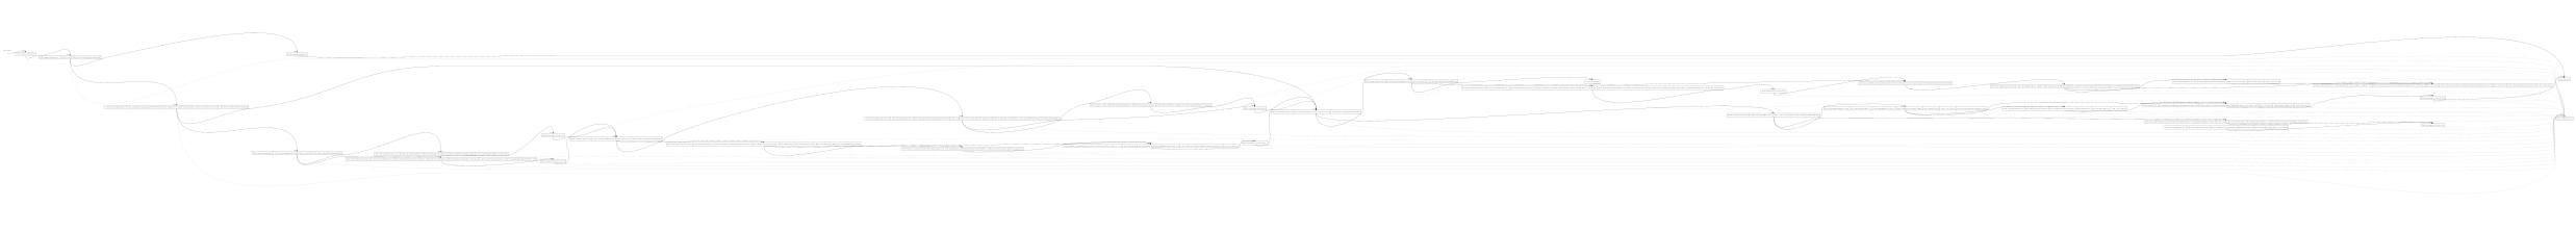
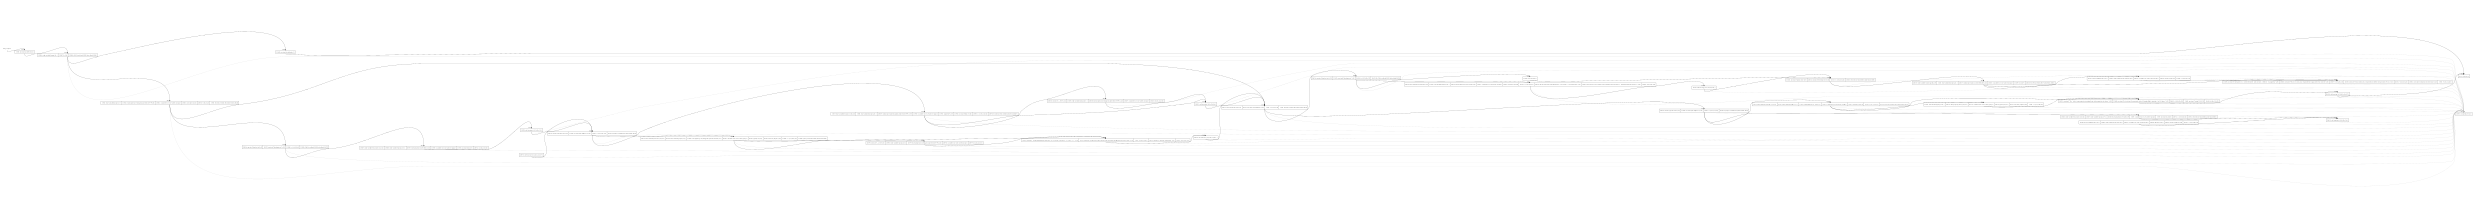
  digraph {
    fontname="IBM Plex Sans"
    rankdir=LR
    node [fontname="IBM Plex Sans" shape=record]
    edge [fontname="IBM Plex Sans" headport=n tailport=s]
    BB_entry265 [shape=none]
    n2 [label="{13545: constant[undefined,v1]}"]
    n3 [label="{13546: read-variable['props',v3,-]|13547: ![v3,v2]|13548: if[v2](true-block:3813,false-block:3814)}"]
    n4 [label="{13549: constant[undefined,v1]}"]
    n5 [label="{13550: read-variable['props',v7,-]|13551: read-property[v7,'dangerouslySetInnerHTML',v5]|13552: \<variable-non-null-undef\>['props']|13553: constant[null,v6]|13554: !=[v5,v6,v4]|13555: if[v4](true-block:3815,false-block:3828)}"]
    n6 [label="{13693: exceptional-return}"]
    n7 [label="{13692: return[v1]}"]
    n8 [label="{13556: constant[\"production\",v9]|13557: constant[\"development\",v10]|13558: !==[v9,v10,v8]|13559: if[v8](true-block:3816,false-block:3817)}"]
    n9 [label="{13612: constant[\"production\",v9]|13613: constant[\"development\",v10]|13614: !==[v9,v10,v8]|13615: if[v8](true-block:3829,false-block:3839)}"]
-   n10 [label="{13560: read-variable['invariant',v12,v11]|13561: read-variable['props',v16,-]|13562: read-property[v16,'children',v14]|13563: \<variable-non-null-undef\>['props']|13564: constant[null,v15]|13565: ==[v14,v15,v13]|13566: constant[\"Can only set one of `children` or `props.dangerouslySetInnerHTML`.\",v17]}"]
    n11 [label="{13567: read-variable['invariant',v12,v11]|13568: read-variable['props',v16,-]|13569: read-property[v16,'children',v14]|13570: \<variable-non-null-undef\>['props']|13571: constant[null,v15]|13572: ==[v14,v15,v13]}"]
    n12 [label="{13616: constant[\"production\",v12]|13617: constant[\"development\",v13]|13618: !==[v12,v13,v11]|13619: if[v11](true-block:3830,false-block:3831)}"]
    n13 [label="{13655: constant[\"production\",v12]|13656: constant[\"development\",v13]|13657: !==[v12,v13,v11]|13658: if[v11](true-block:3840,false-block:3841)}"]
    n14 [label="{13573: call-invariant [v11,v12,v13,v17,-]}"]
    n15 [label="{13574: call-invariant [v11,v12,v13,-]}"]
    n16 [label="{13620: read-variable['warning',v15,v14]|13621: read-variable['props',v19,-]|13622: read-property[v19,'innerHTML',v17]|13623: \<variable-non-null-undef\>['props']|13624: constant[null,v18]|13625: ==[v17,v18,v16]|13626: constant[\"Directly setting property `innerHTML` is not permitted. \",v21]|13627: constant[\"For more information, lookup documentation on `dangerouslySetInnerHTML`.\",v22]|13628: +[v21,v22,v20]}"]
    n17 [label="{13629: constant[null,-]}"]
    n18 [label="{13659: read-variable['invariant',v15,v14]|13660: read-variable['props',v19,-]|13661: read-property[v19,'style',v17]|13662: \<variable-non-null-undef\>['props']|13663: constant[null,v18]|13664: ==[v17,v18,v16]|13665: if[v16](true-block:3843,false-block:3842)}"]
    n19 [label="{13666: read-variable['invariant',v15,v14]|13667: read-variable['props',v19,-]|13668: read-property[v19,'style',v17]|13669: \<variable-non-null-undef\>['props']|13670: constant[null,v18]|13671: ==[v17,v18,v16]|13672: if[v16](true-block:3846,false-block:3845)}"]
    n20 [label="{13575: constant[\"production\",v12]|13576: constant[\"development\",v13]|13577: !==[v12,v13,v11]|13578: if[v11](true-block:3821,false-block:3822)}"]
    n21 [label="{13579: read-variable['invariant',v15,v14]|13580: read-variable['props',v20,-]|13581: read-property[v20,'dangerouslySetInnerHTML',v19]|13582: \<variable-non-null-undef\>['props']|13583: typeof[v19,v17]|13584: constant[\"object\",v18]|13585: ===[v17,v18,v16]|13586: if[v16](true-block:3823,false-block:3824)}"]
    n22 [label="{13587: read-variable['invariant',v15,v14]|13588: read-variable['props',v20,-]|13589: read-property[v20,'dangerouslySetInnerHTML',v19]|13590: \<variable-non-null-undef\>['props']|13591: typeof[v19,v17]|13592: constant[\"object\",v18]|13593: ===[v17,v18,v16]|13594: if[v16](true-block:3826,false-block:3827)}"]
    n23 [label="{13600: constant[\"`props.dangerouslySetInnerHTML` must be in the form `\\\{__html: ...\\\}`. \",v24]|13601: constant[\"Please visit https://fb.me/react-invariant-dangerously-set-inner-html \",v25]|13602: +[v24,v25,v22]|13603: constant[\"for more information.\",v23]|13604: +[v22,v23,v21]}"]
    n24 [label="{13595: constant[\"__html\",v21]|13596: read-variable['props',v23,-]|13597: read-property[v23,'dangerouslySetInnerHTML',v22]|13598: \<variable-non-null-undef\>['props']|13599: in[v21,v22,v16]}"]
    n25 [label="{13611: call-invariant [v14,v15,v16,-]}"]
    n26 [label="{13606: constant[\"__html\",v21]|13607: read-variable['props',v23,-]|13608: read-property[v23,'dangerouslySetInnerHTML',v22]|13609: \<variable-non-null-undef\>['props']|13610: in[v21,v22,v16]}"]
    n27 [label="{13605: call-invariant [v14,v15,v16,v21,-]}"]
    n28 [label="{13630: call-warning [v14,v15,v16,v20,-]}"]
    n29 [label="{13631: constant[\"production\",v15]|13632: constant[\"development\",v16]|13633: !==[v15,v16,v14]|13634: if[v14](true-block:3834,false-block:3835)}"]
    n30 [label="{13679: constant[\"The `style` prop expects a mapping from style properties to values, \",v20]|13680: constant[\"not a string. For example, style=\\\{\\\{marginRight: spacing + 'em'\\\}\\\} when \",v21]|13681: +[v20,v21,v18]|13682: constant[\"using JSX.\",v19]|13683: +[v18,v19,v17]}"]
    n31 [label="{13673: read-variable['props',v20,-]|13674: read-property[v20,'style',v19]|13675: \<variable-non-null-undef\>['props']|13676: typeof[v19,v17]|13677: constant[\"object\",v18]|13678: ===[v17,v18,v16]}"]
    n32 [label="{13691: call-invariant [v14,v15,v16,-]}"]
    n33 [label="{13635: read-variable['warning',v18,v17]|13636: read-variable['props',v21,-]|13637: read-property[v21,'contentEditable',v20]|13638: \<variable-non-null-undef\>['props']|13639: ![v20,v19]|13640: if[v19](true-block:3837,false-block:3836)}"]
    n34 [label="{13647: constant[\"A component is `contentEditable` and contains `children` managed by \",v25]|13648: constant[\"React. It is now your responsibility to guarantee that none of \",v26]|13649: +[v25,v26,v23]|13650: constant[\"those nodes are unexpectedly modified or duplicated. This is \",v24]|13651: +[v23,v24,v21]|13652: constant[\"probably not intentional.\",v22]|13653: +[v21,v22,v20]}"]
    n35 [label="{13642: read-variable['props',v22,-]|13643: read-property[v22,'children',v20]|13644: \<variable-non-null-undef\>['props']|13645: constant[null,v21]|13646: ==[v20,v21,v19]}"]
    n36 [label="{13684: call-invariant [v14,v15,v16,v17,-]}"]
    n37 [label="{13685: read-variable['props',v20,-]|13686: read-property[v20,'style',v19]|13687: \<variable-non-null-undef\>['props']|13688: typeof[v19,v17]|13689: constant[\"object\",v18]|13690: ===[v17,v18,v16]}"]
    BB_entry265 -> n2 [headlabel="    3811"]
    n2 -> n3 [headlabel="      3812"]
    n3 -> n4 [headlabel="      3813"]
    n3 -> n5 [headlabel="      3814"]
    n3 -> n6 [color=gray headlabel="      3848"]
    n4 -> n7 [headlabel="      3847"]
    n5 -> n6 [color=gray]
    n5 -> n8 [headlabel="      3815"]
    n5 -> n9 [headlabel="      3828"]
    n8 -> n6 [color=gray]
-   n8 -> n10 [headlabel="      3816"]
    n8 -> n11 [headlabel="      3817"]
    n9 -> n6 [color=gray]
    n9 -> n12 [headlabel="      3829"]
    n9 -> n13 [headlabel="      3839"]
-   n10 -> n6 [color=gray]
-   n10 -> n14 [headlabel="      3818"]
    n11 -> n6 [color=gray]
    n11 -> n15 [headlabel="      3819"]
    n12 -> n6 [color=gray]
    n12 -> n16 [headlabel="      3830"]
    n12 -> n17 [headlabel="      3831"]
    n13 -> n6 [color=gray]
    n13 -> n18 [headlabel="      3840"]
    n13 -> n19 [headlabel="      3841"]
    n14 -> n6 [color=gray]
    n14 -> n20 [headlabel="      3820"]
    n15 -> n6 [color=gray]
    n15 -> n20
    n16 -> n6 [color=gray]
    n16 -> n28 [headlabel="      3832"]
    n17 -> n29 [headlabel="      3833"]
    n18 -> n6 [color=gray]
    n18 -> n30 [headlabel="      3843"]
    n18 -> n31 [headlabel="      3842"]
    n19 -> n6 [color=gray]
    n19 -> n32 [headlabel="      3846"]
    n20 -> n6 [color=gray]
    n20 -> n21 [headlabel="      3821"]
    n20 -> n22 [headlabel="      3822"]
    n21 -> n6 [color=gray]
    n21 -> n23 [headlabel="      3824"]
    n21 -> n24 [headlabel="      3823"]
    n22 -> n6 [color=gray]
    n22 -> n25 [headlabel="      3827"]
    n22 -> n26 [headlabel="      3826"]
    n23 -> n6 [color=gray]
    n23 -> n27 [headlabel="      3825"]
    n24 -> n6 [color=gray]
    n24 -> n23
    n25 -> n6 [color=gray]
    n25 -> n9
    n26 -> n6 [color=gray]
    n26 -> n25
    n27 -> n6 [color=gray]
    n27 -> n9
    n28 -> n6 [color=gray]
    n28 -> n29
    n29 -> n6 [color=gray]
    n29 -> n33 [headlabel="      3834"]
    n30 -> n6 [color=gray]
    n30 -> n36 [headlabel="      3844"]
    n31 -> n6 [color=gray]
    n31 -> n30
    n32 -> n6 [color=gray]
    n33 -> n6 [color=gray]
    n33 -> n34 [headlabel="      3837"]
    n33 -> n35 [headlabel="      3836"]
    n34 -> n6 [color=gray]
    n35 -> n6 [color=gray]
    n35 -> n34
    n36 -> n6 [color=gray]
    n36 -> n7
    n37 -> n6 [color=gray]
    n37 -> n32
  }
